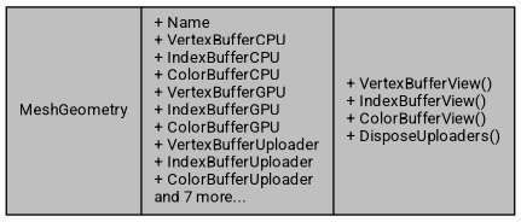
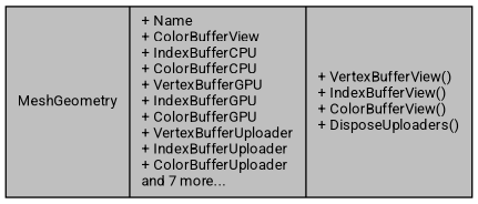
  digraph {
    rankdir=LR
    fontname=Roboto
-   n1 [color=black fillcolor=grey75 fontcolor=black fontname=Roboto fontsize=10 height=0.2 label="{MeshGeometry\n|+ Name\l+ VertexBufferCPU\l+ IndexBufferCPU\l+ ColorBufferCPU\l+ VertexBufferGPU\l+ IndexBufferGPU\l+ ColorBufferGPU\l+ VertexBufferUploader\l+ IndexBufferUploader\l+ ColorBufferUploader\land 7 more...\l|+ VertexBufferView()\l+ IndexBufferView()\l+ ColorBufferView()\l+ DisposeUploaders()\l}" shape=record style=filled width=0.4]
+   n1 [color=black fillcolor=grey75 fontcolor=black fontname=Roboto fontsize=10 height=0.2 label="{MeshGeometry\n|+ Name\l+ ColorBufferView\l+ IndexBufferCPU\l+ ColorBufferCPU\l+ VertexBufferGPU\l+ IndexBufferGPU\l+ ColorBufferGPU\l+ VertexBufferUploader\l+ IndexBufferUploader\l+ ColorBufferUploader\land 7 more...\l|+ VertexBufferView()\l+ IndexBufferView()\l+ ColorBufferView()\l+ DisposeUploaders()\l}" shape=record style=filled width=0.4]
  }
